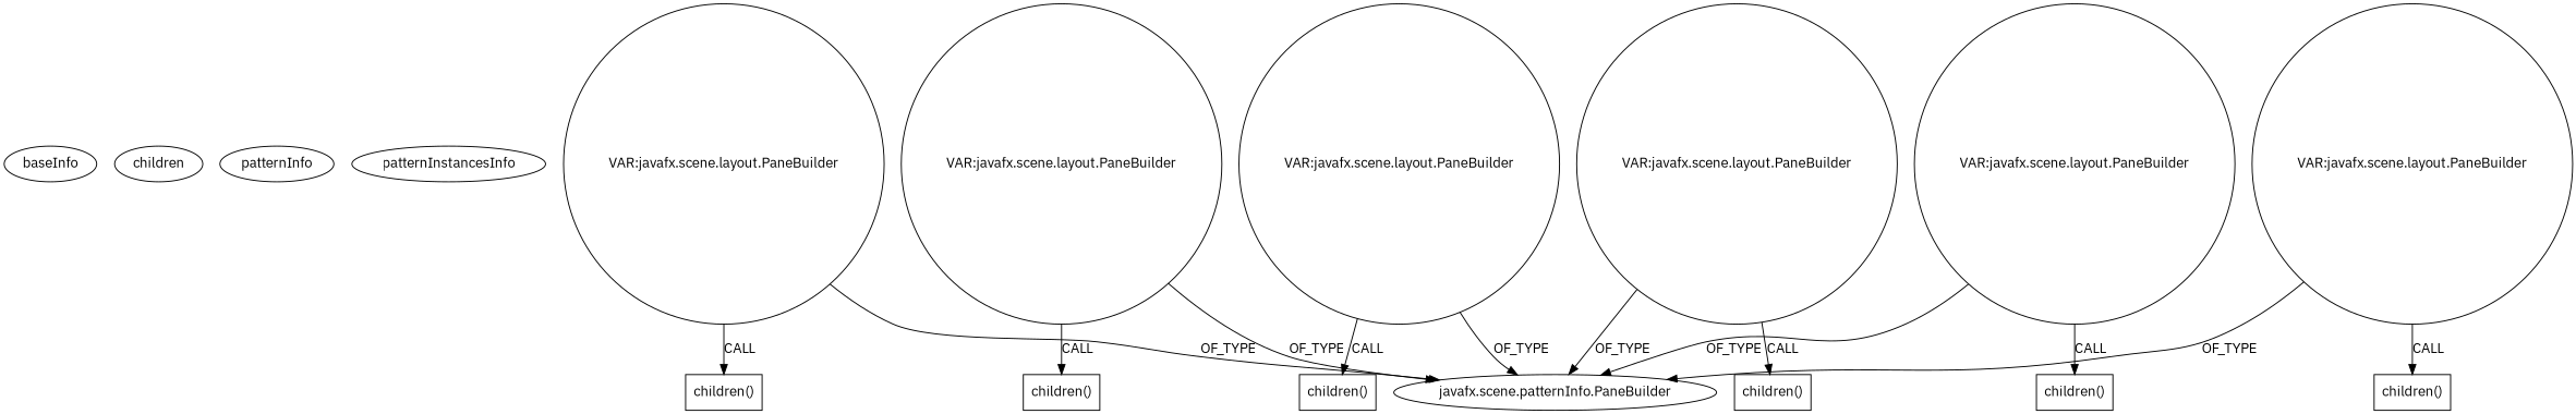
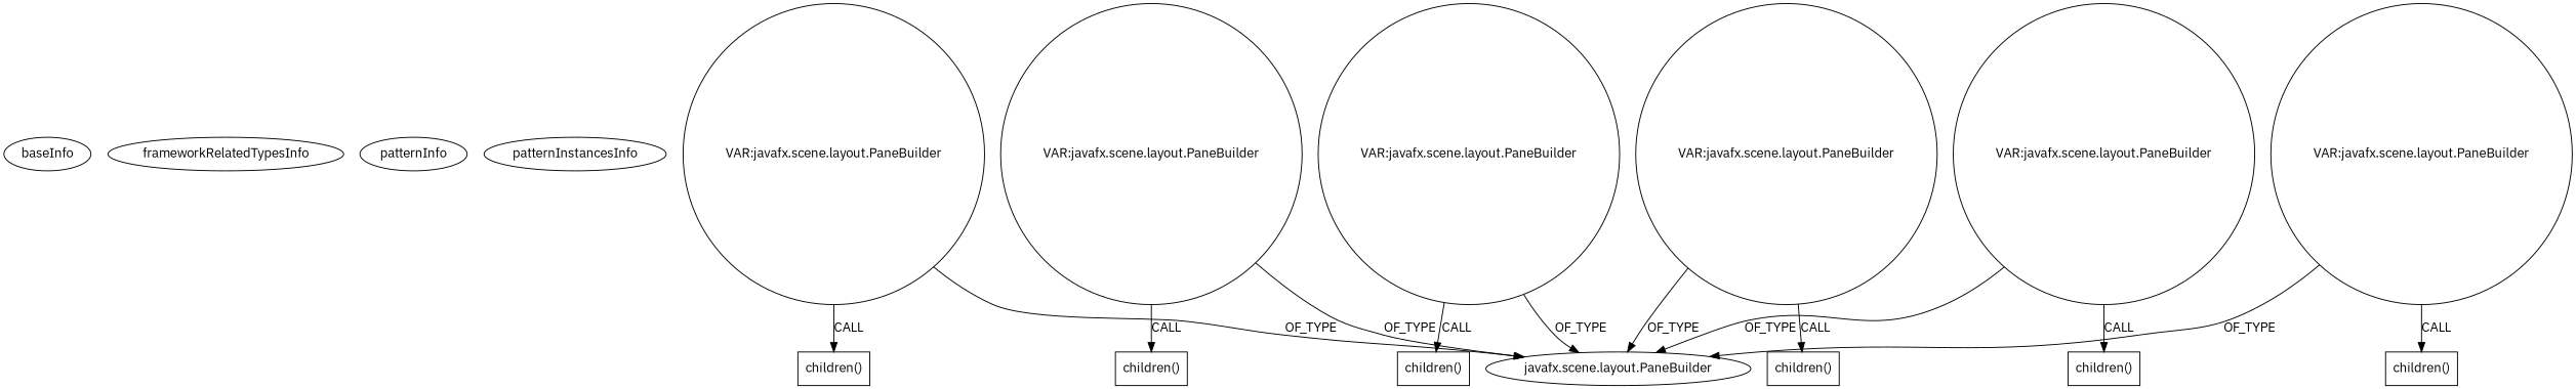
  digraph {
    fontname="IBM Plex Sans"
    node [fontname="IBM Plex Sans" isFrameworkType=false vertexType=VARIABLE_EXPRESION shape=circle]
    edge [fontname="IBM Plex Sans"]
    baseInfo [category=pattern graphId=2830 isAnonymous=false possibleRelation=false isFrameworkType="" vertexType="" shape=""]
-   frameworkRelatedTypesInfo [label=children isFrameworkType="" vertexType="" shape=""]
+   frameworkRelatedTypesInfo [isFrameworkType="" vertexType="" shape=""]
    patternInfo [frequency=2.0 patternRootClient=null isFrameworkType="" vertexType="" shape=""]
    patternInstancesInfo [0="yorlov-VirtualPointer~/yorlov-VirtualPointer/VirtualPointer-master/src/com/blogspot/captain1653/options/OptionsStage.java~OptionsStage~4889" 1="SaiPradeepDandem-javafx2-gradient-builder~/SaiPradeepDandem-javafx2-gradient-builder/javafx2-gradient-builder-master/src/main/java/com/javafx/gradientbuilder/application/LinearSettingsLayout.java~LinearSettingsLayout~1172" isFrameworkType="" vertexType="" shape=""]
-   n5 [label="javafx.scene.patternInfo.PaneBuilder" vertexType=FRAMEWORK_CLASS_TYPE shape=""]
+   n5 [label="javafx.scene.layout.PaneBuilder" vertexType=FRAMEWORK_CLASS_TYPE shape=""]
    n6 [label="VAR:javafx.scene.layout.PaneBuilder"]
    n7 [label="children()" shape=box vertexType=INSIDE_CALL]
    n8 [label="VAR:javafx.scene.layout.PaneBuilder"]
    n9 [label="children()" shape=box vertexType=INSIDE_CALL]
    n10 [label="VAR:javafx.scene.layout.PaneBuilder"]
    n11 [label="children()" shape=box vertexType=INSIDE_CALL]
    n12 [label="VAR:javafx.scene.layout.PaneBuilder"]
    n13 [label="children()" shape=box vertexType=INSIDE_CALL]
    n14 [label="VAR:javafx.scene.layout.PaneBuilder"]
    n15 [label="children()" shape=box vertexType=INSIDE_CALL]
    n16 [label="VAR:javafx.scene.layout.PaneBuilder"]
    n17 [label="children()" shape=box vertexType=INSIDE_CALL]
    n6 -> n5 [label=OF_TYPE]
    n6 -> n7 [label=CALL]
    n8 -> n5 [label=OF_TYPE]
    n8 -> n9 [label=CALL]
    n10 -> n5 [label=OF_TYPE]
    n10 -> n11 [label=CALL]
    n12 -> n5 [label=OF_TYPE]
    n12 -> n13 [label=CALL]
    n14 -> n5 [label=OF_TYPE]
    n14 -> n15 [label=CALL]
    n16 -> n5 [label=OF_TYPE]
    n16 -> n17 [label=CALL]
  }
